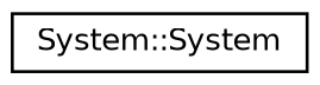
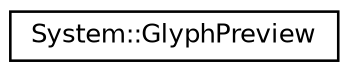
  digraph {
    rankdir=LR
-   n1 [color=black fillcolor=white fontname=Helvetica fontsize=10 height=0.2 label="System::System" shape=record style=filled width=0.4]
+   n1 [color=black fillcolor=white fontname=Helvetica fontsize=10 height=0.2 label="System::GlyphPreview" shape=record style=filled width=0.4]
  }
